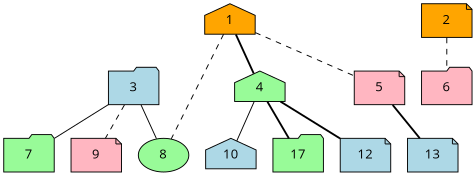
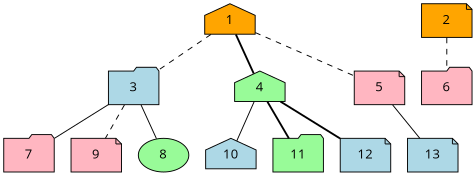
  graph {
    fontname="Open Sans"
    node [chem=H fillcolor=lightblue fontname="Open Sans" shape=note style=filled]
    edge [fontname="Open Sans" style=dashed valence=1]
    1 [chem=C fillcolor=orange shape=house]
    3 [chem=C shape=folder]
    4 [chem=C fillcolor=palegreen shape=house]
    5 [chem=O fillcolor=lightpink]
    2 [chem=C fillcolor=orange]
    6 [chem=N fillcolor=lightpink shape=folder]
-   7 [fillcolor=palegreen shape=folder]
+   7 [fillcolor=lightpink shape=folder]
    8 [fillcolor=palegreen shape=ellipse]
    9 [fillcolor=lightpink]
    10 [shape=house]
-   11 [fillcolor=palegreen shape=folder label=17]
+   11 [fillcolor=palegreen shape=folder]
    12
    13
-   1 -- 8
+   1 -- 3
    1 -- 4 [style=bold]
    1 -- 5
    3 -- 7 [style=solid]
    3 -- 8 [style=solid]
    3 -- 9
    4 -- 10 [style=solid]
    4 -- 11 [style=bold]
    4 -- 12 [style=bold]
-   5 -- 13 [style=bold]
+   5 -- 13 [style=solid]
    2 -- 6 [valence=3]
  }
